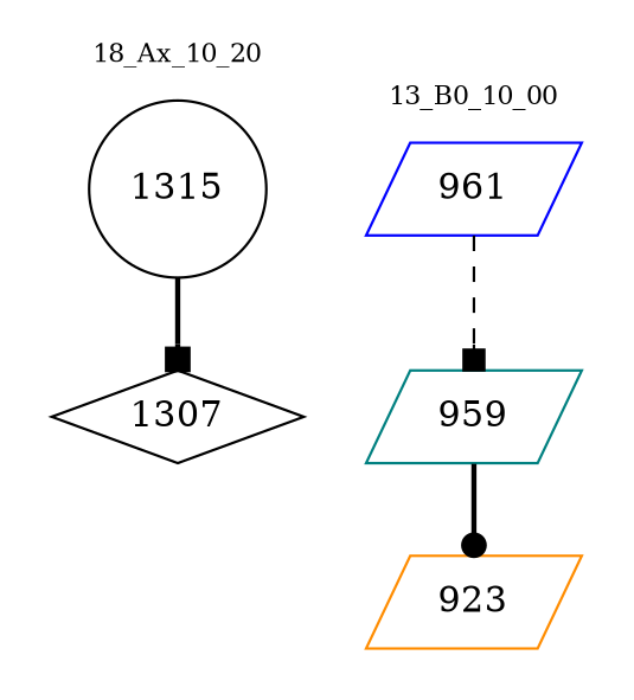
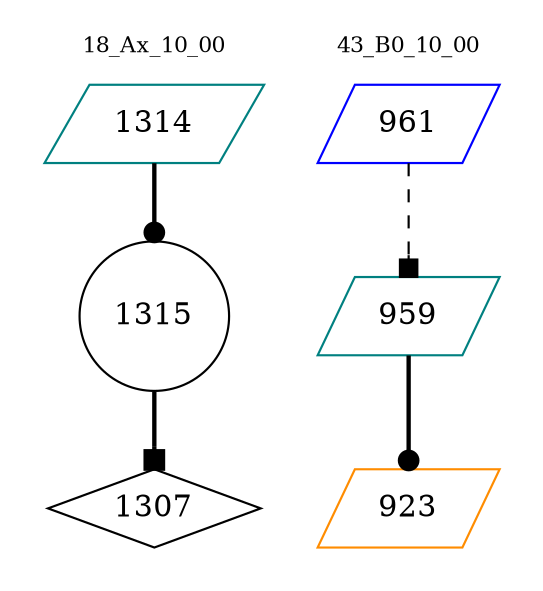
  digraph {
    node [color=teal shape=parallelogram]
    edge [arrowhead=dot color=black style=bold]
+   n1 [label=1314]
    n2 [color=black label=1307 shape=diamond]
    n3 [color=black label=1315 shape=circle]
    n4 [label=959]
    n5 [color=darkorange label=923]
    n6 [color=blue label=961]
    subgraph cluster_1 {
      color=white
      fontsize=10
-     label="18_Ax_10_20"
+     label="18_Ax_10_00"
+     n1
      n2
      n3
    }
    subgraph cluster_2 {
      color=white
      fontsize=10
-     label="13_B0_10_00"
+     label="43_B0_10_00"
      n4
      n5
      n6
    }
+   n1 -> n3
    n3 -> n2 [arrowhead=box]
    n4 -> n5
    n6 -> n4 [arrowhead=box style=dashed]
  }
